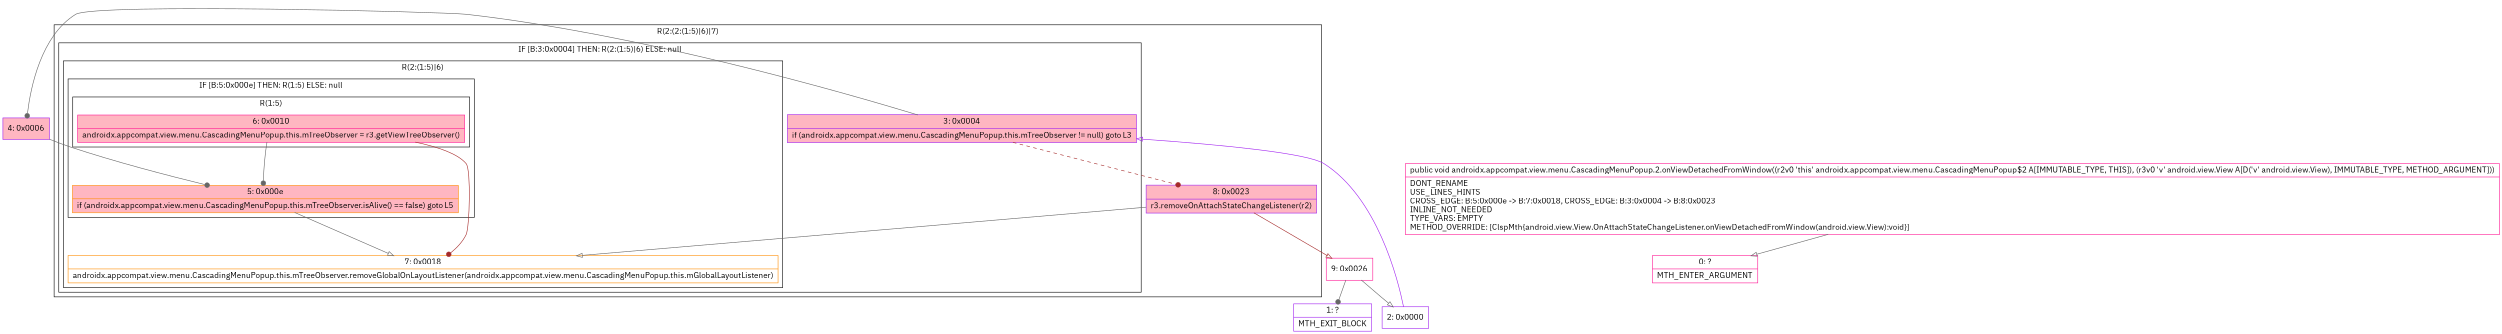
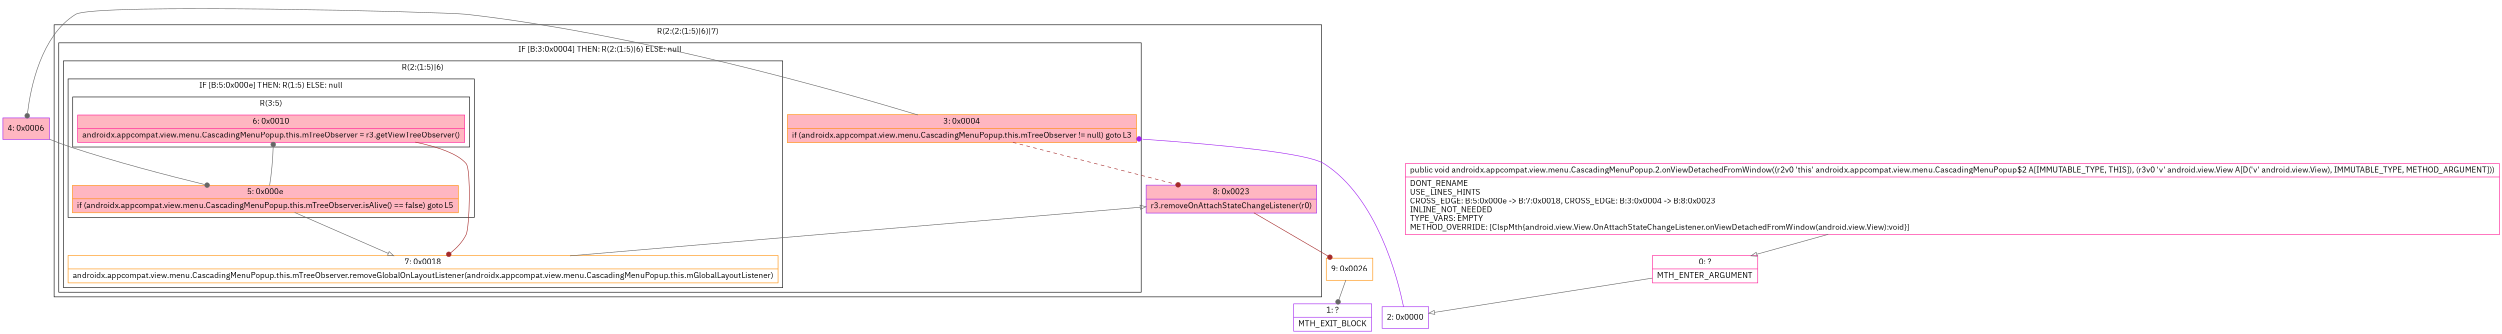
  digraph {
    fontname="IBM Plex Sans"
    node [color=deeppink fillcolor=white fontname="IBM Plex Sans" shape=record style=filled]
    edge [arrowhead=dot color=gray40 fontname="IBM Plex Sans"]
    n1 [fillcolor=lightpink label="{6\:\ 0x0010|androidx.appcompat.view.menu.CascadingMenuPopup.this.mTreeObserver = r3.getViewTreeObserver()\l}"]
    n2 [color=darkorange fillcolor=lightpink label="{5\:\ 0x000e|if (androidx.appcompat.view.menu.CascadingMenuPopup.this.mTreeObserver.isAlive() == false) goto L5\l}"]
    n3 [color=darkorange label="{7\:\ 0x0018|androidx.appcompat.view.menu.CascadingMenuPopup.this.mTreeObserver.removeGlobalOnLayoutListener(androidx.appcompat.view.menu.CascadingMenuPopup.this.mGlobalLayoutListener)\l}"]
-   n4 [color=purple fillcolor=lightpink label="{3\:\ 0x0004|if (androidx.appcompat.view.menu.CascadingMenuPopup.this.mTreeObserver != null) goto L3\l}"]
-   n5 [color=purple fillcolor=lightpink label="{8\:\ 0x0023|r3.removeOnAttachStateChangeListener(r2)\l}"]
+   n4 [color=darkorange fillcolor=lightpink label="{3\:\ 0x0004|if (androidx.appcompat.view.menu.CascadingMenuPopup.this.mTreeObserver != null) goto L3\l}"]
+   n5 [color=purple fillcolor=lightpink label="{8\:\ 0x0023|r3.removeOnAttachStateChangeListener(r0)\l}"]
    n6 [color=purple fillcolor=lightpink label="{4\:\ 0x0006}"]
-   n7 [label="{9\:\ 0x0026}"]
+   n7 [color=darkorange label="{9\:\ 0x0026}"]
    n8 [color=purple label="{1\:\ ?|MTH_EXIT_BLOCK\l}"]
    n9 [label="{0\:\ ?|MTH_ENTER_ARGUMENT\l}"]
    n10 [color=purple label="{2\:\ 0x0000}"]
    n11 [label="{public void androidx.appcompat.view.menu.CascadingMenuPopup.2.onViewDetachedFromWindow((r2v0 'this' androidx.appcompat.view.menu.CascadingMenuPopup$2 A[IMMUTABLE_TYPE, THIS]), (r3v0 'v' android.view.View A[D('v' android.view.View), IMMUTABLE_TYPE, METHOD_ARGUMENT]))  | DONT_RENAME\lUSE_LINES_HINTS\lCROSS_EDGE: B:5:0x000e \-\> B:7:0x0018, CROSS_EDGE: B:3:0x0004 \-\> B:8:0x0023\lINLINE_NOT_NEEDED\lTYPE_VARS: EMPTY\lMETHOD_OVERRIDE: [ClspMth\{android.view.View.OnAttachStateChangeListener.onViewDetachedFromWindow(android.view.View):void\}]\l}"]
    subgraph cluster_1 {
      label="R(2:(2:(1:5)|6)|7)"
      n5
      subgraph cluster_2 {
        label="IF [B:3:0x0004] THEN: R(2:(1:5)|6) ELSE: null"
        n4
        subgraph cluster_3 {
          label="R(2:(1:5)|6)"
          n3
          subgraph cluster_4 {
            label="IF [B:5:0x000e] THEN: R(1:5) ELSE: null"
            n2
            subgraph cluster_5 {
-             label="R(1:5)"
+             label="R(3:5)"
              n1
            }
          }
        }
      }
    }
    n1 -> n3 [color=brown]
-   n1 -> n2
+   n2 -> n1
    n2 -> n3 [arrowhead=onormal style=solid]
-   n5 -> n3 [arrowhead=onormal]
+   n3 -> n5 [arrowhead=onormal]
    n4 -> n5 [color=brown style=dashed]
    n4 -> n6
-   n5 -> n7 [arrowhead=onormal color=brown]
+   n5 -> n7 [color=brown]
    n6 -> n2
    n7 -> n8
-   n7 -> n10 [arrowhead=onormal]
-   n10 -> n4 [arrowhead=onormal color=purple]
+   n9 -> n10 [arrowhead=onormal]
+   n10 -> n4 [color=purple]
    n11 -> n9 [arrowhead=onormal]
  }
